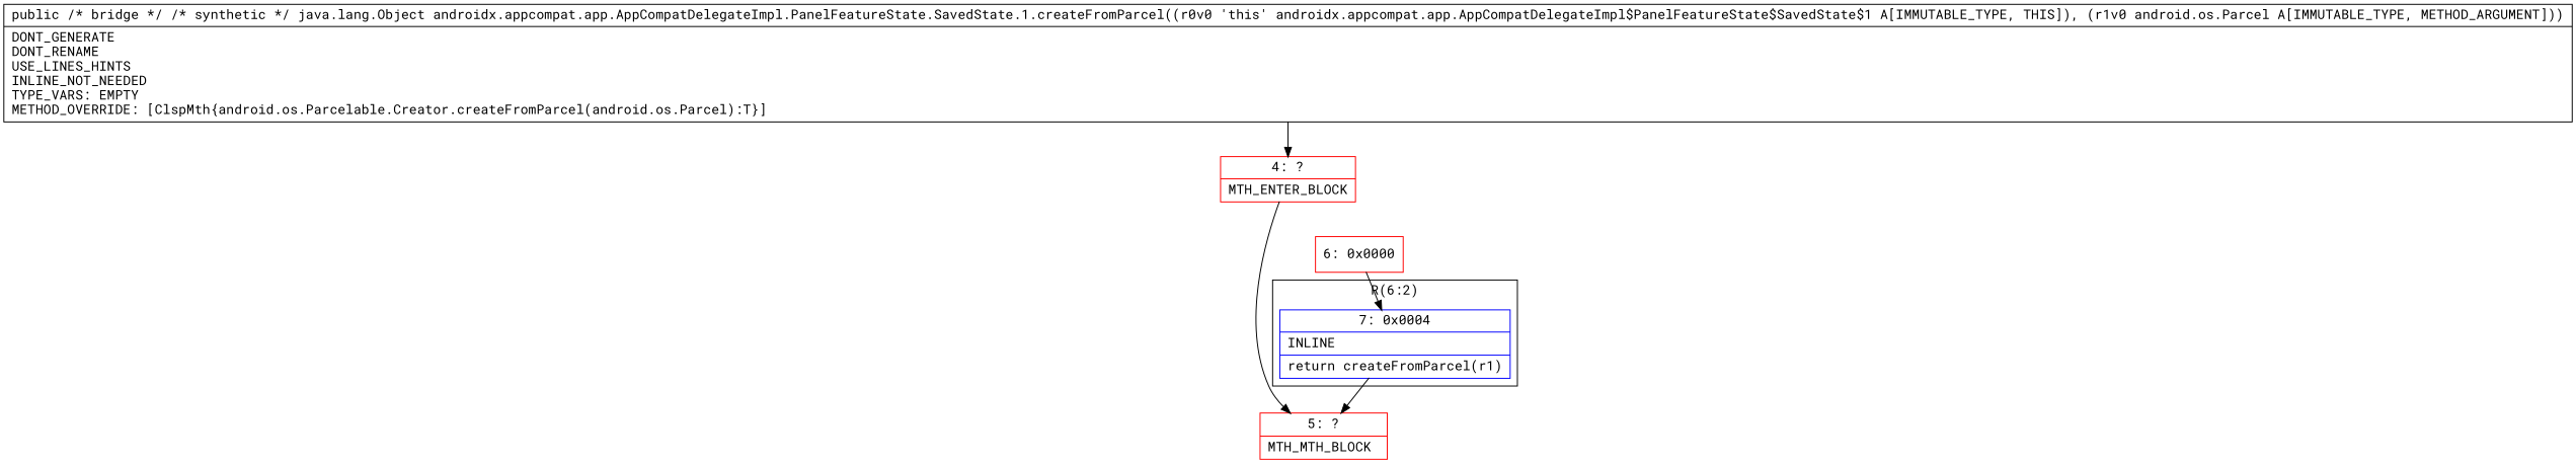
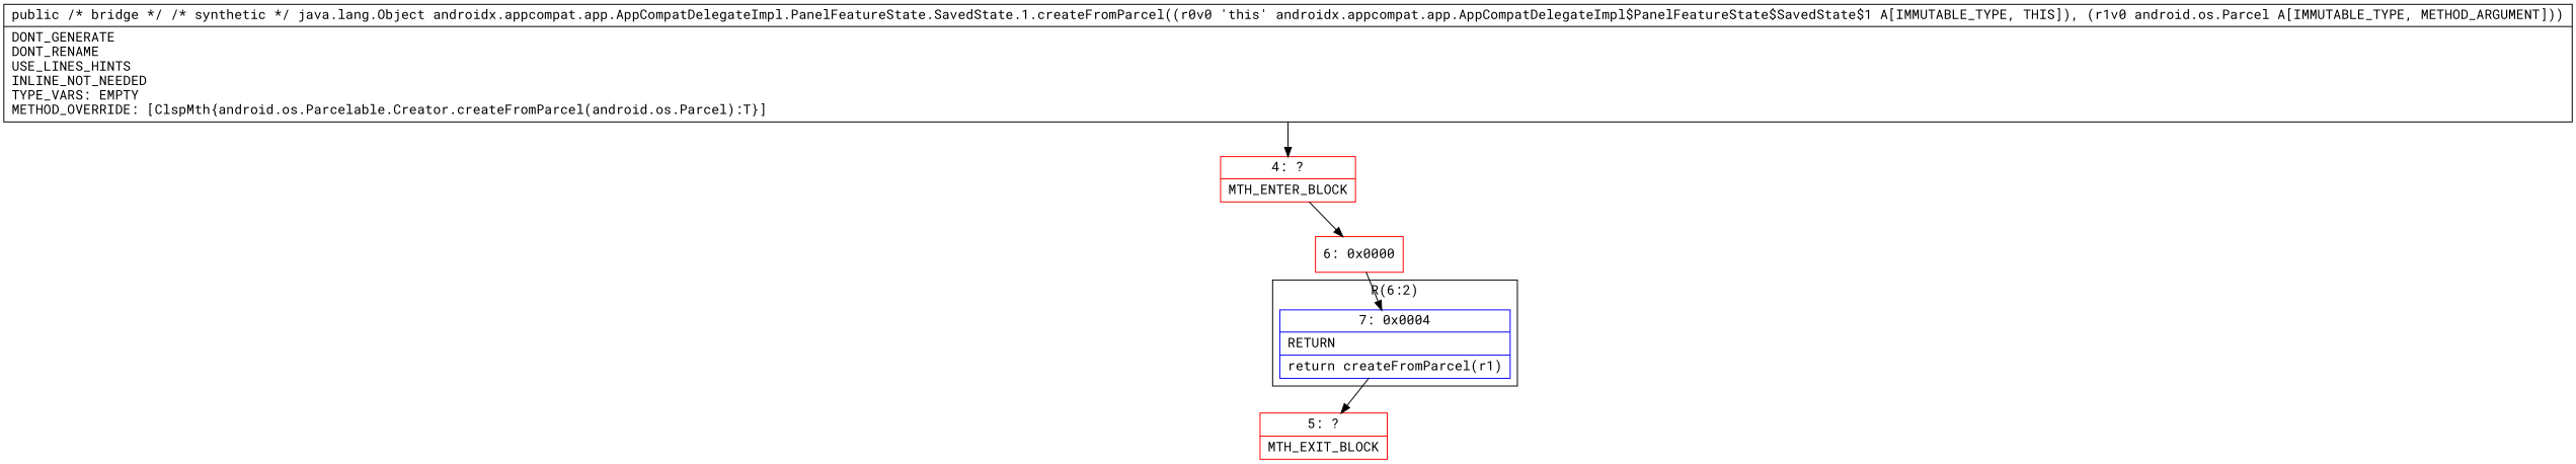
  digraph {
    fontname="Roboto Mono"
    node [color=red fontname="Roboto Mono" shape=record]
    edge [fontname="Roboto Mono"]
-   n1 [color=blue label="{7\:\ 0x0004|INLINE\l|return createFromParcel(r1)\l}"]
-   n2 [label="{5\:\ ?|MTH_MTH_BLOCK\l}"]
+   n1 [color=blue label="{7\:\ 0x0004|RETURN\l|return createFromParcel(r1)\l}"]
+   n2 [label="{5\:\ ?|MTH_EXIT_BLOCK\l}"]
    n3 [label="{4\:\ ?|MTH_ENTER_BLOCK\l}"]
    n4 [label="{6\:\ 0x0000}"]
    n5 [label="{public \/* bridge *\/ \/* synthetic *\/ java.lang.Object androidx.appcompat.app.AppCompatDelegateImpl.PanelFeatureState.SavedState.1.createFromParcel((r0v0 'this' androidx.appcompat.app.AppCompatDelegateImpl$PanelFeatureState$SavedState$1 A[IMMUTABLE_TYPE, THIS]), (r1v0 android.os.Parcel A[IMMUTABLE_TYPE, METHOD_ARGUMENT]))  | DONT_GENERATE\lDONT_RENAME\lUSE_LINES_HINTS\lINLINE_NOT_NEEDED\lTYPE_VARS: EMPTY\lMETHOD_OVERRIDE: [ClspMth\{android.os.Parcelable.Creator.createFromParcel(android.os.Parcel):T\}]\l}" color=""]
    subgraph cluster_1 {
      label="R(6:2)"
      n1
    }
    n1 -> n2
-   n3 -> n2
+   n3 -> n4
    n4 -> n1
    n5 -> n3
  }
